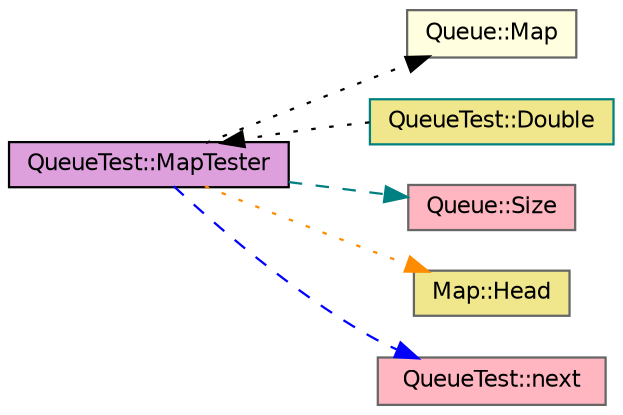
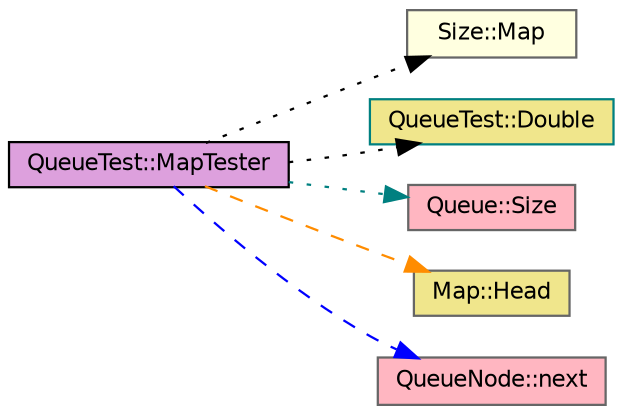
  digraph {
    rankdir=LR
    node [color=gray40 fillcolor=khaki fontname=Helvetica fontsize=10 shape=record style=filled]
    edge [color=black fontname=Helvetica fontsize=10 labelfontname=Helvetica labelfontsize=10 style=dotted]
    n1 [color=black fillcolor=plum height=0.2 label="QueueTest::MapTester" width=0.4]
-   n2 [fillcolor=lightyellow height=0.2 label="Queue::Map" width=0.4]
+   n2 [fillcolor=lightyellow height=0.2 label="Size::Map" width=0.4]
    n3 [color=teal height=0.2 label="QueueTest::Double" width=0.4]
    n4 [fillcolor=lightpink height=0.2 label="Queue::Size" width=0.4]
    n5 [height=0.2 label="Map::Head" width=0.4]
-   n6 [fillcolor=lightpink height=0.2 label="QueueTest::next" width=0.4]
+   n6 [fillcolor=lightpink height=0.2 label="QueueNode::next" width=0.4]
    n1 -> n2
-   n3 -> n1
-   n1 -> n4 [color=teal style=dashed]
-   n1 -> n5 [color=darkorange]
+   n1 -> n3
+   n1 -> n4 [color=teal]
+   n1 -> n5 [color=darkorange style=dashed]
    n1 -> n6 [color=blue style=dashed]
  }
